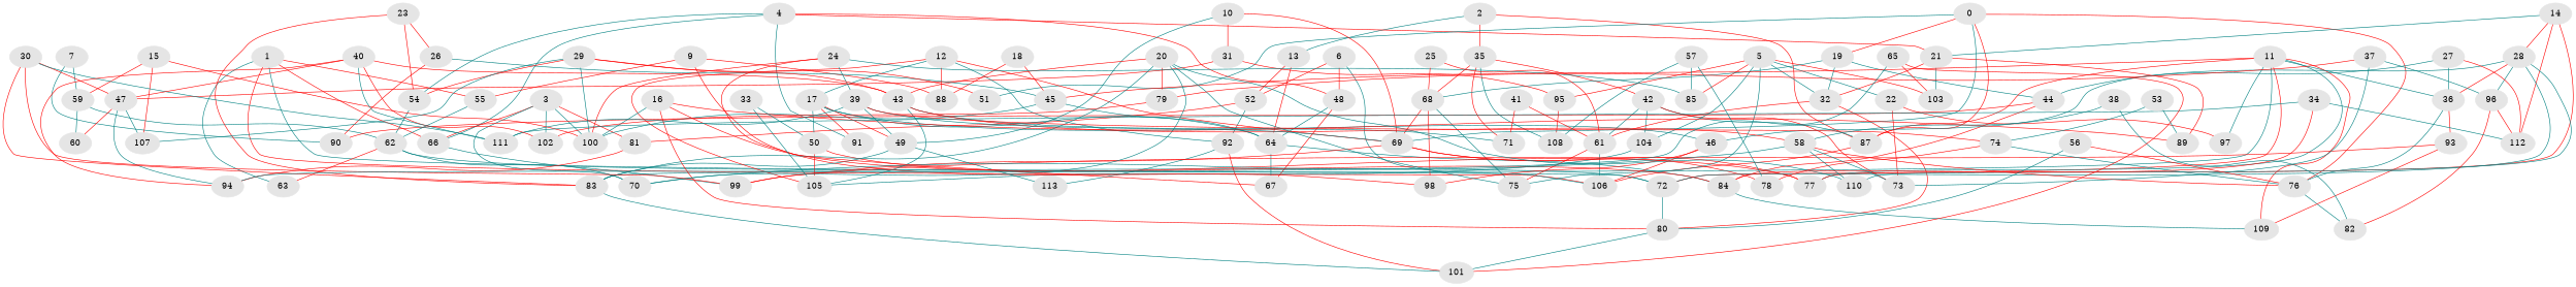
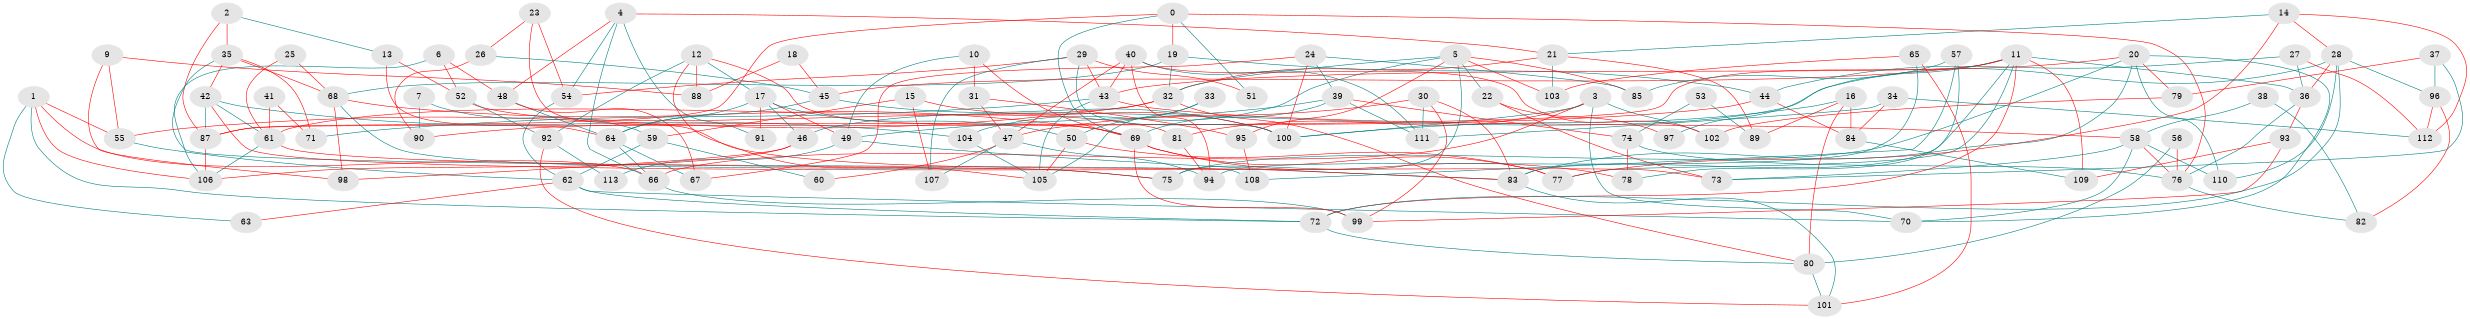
  graph {
    node [color=gray90 style=filled]
    edge [color=red]
    1
    55
    63
    66
    72
    106
    62
    99
    80
    2
    13
    35
    87
    52
    64
    68
    42
    71
    108
    3
    70
    81
    100
    102
    94
    4
    21
    48
    54
    91
    32
    103
    89
    67
    5
    22
    75
    85
    95
    104
    97
    73
    61
    105
    6
    92
    7
    59
    90
    60
    n51 [label=0]
    19
    51
    69
    76
    44
    77
    78
    82
    9
    88
    98
    10
    31
    49
    47
    83
    113
    11
    36
    45
    109
    93
    101
    12
    17
    46
    50
    84
    14
    28
    112
    110
    96
    15
    107
    16
    18
    20
    43
    79
    58
    23
    26
    24
    39
    111
    74
    25
    27
    29
    30
    33
    34
    37
    38
    40
    41
    53
    56
    57
    65
    1 -- 55
    1 -- 63 [color=teal]
    1 -- 66
    1 -- 72 [color=teal]
    1 -- 106
    55 -- 62 [color=teal]
    66 -- 99 [color=teal]
    72 -- 80 [color=teal]
    62 -- 63
    62 -- 72 [color=teal]
    62 -- 70 [color=teal]
    80 -- 101 [color=teal]
    2 -- 13 [color=teal]
    2 -- 35
    2 -- 87
    13 -- 52
    13 -- 64
    35 -- 68
    35 -- 42
    35 -- 71
    35 -- 108 [color=teal]
    87 -- 106
    52 -- 81
    52 -- 92 [color=teal]
    64 -- 67 [color=teal]
-   64 -- 84 [color=teal]
+   64 -- 66 [color=teal]
    68 -- 75 [color=teal]
    68 -- 69
    68 -- 98
    42 -- 87 [color=teal]
    42 -- 104 [color=teal]
    42 -- 73
    42 -- 61 [color=teal]
    3 -- 66
    3 -- 70 [color=teal]
    3 -- 81
    3 -- 100 [color=teal]
    3 -- 102 [color=teal]
    81 -- 94
    4 -- 66 [color=teal]
    4 -- 21
    4 -- 48
    4 -- 54 [color=teal]
    4 -- 91 [color=teal]
    21 -- 32
    21 -- 103 [color=teal]
    21 -- 89
    48 -- 64 [color=teal]
    48 -- 67
    54 -- 62 [color=teal]
+   32 -- 55
    32 -- 80
    32 -- 61
    5 -- 32 [color=teal]
    5 -- 103
    5 -- 22 [color=teal]
    5 -- 75 [color=teal]
    5 -- 85
    5 -- 95
    5 -- 104 [color=teal]
    22 -- 97
    22 -- 73
    95 -- 108
    104 -- 105 [color=teal]
    61 -- 106 [color=teal]
    61 -- 75
    6 -- 106 [color=teal]
    6 -- 52
    6 -- 48
    92 -- 113 [color=teal]
    92 -- 101
    7 -- 59 [color=teal]
    7 -- 90 [color=teal]
    59 -- 62 [color=teal]
    59 -- 60 [color=teal]
    n51 -- 87
    n51 -- 19
    n51 -- 51 [color=teal]
    n51 -- 69 [color=teal]
    n51 -- 76
    19 -- 68 [color=teal]
    19 -- 32 [color=teal]
    19 -- 44 [color=teal]
    69 -- 99
    69 -- 77
    69 -- 78
    76 -- 82 [color=teal]
    44 -- 90
    44 -- 84
    9 -- 55
    9 -- 88
    9 -- 98
    10 -- 69
    10 -- 31
    10 -- 49 [color=teal]
    31 -- 95
    31 -- 47
    49 -- 83 [color=teal]
    49 -- 113 [color=teal]
    47 -- 94 [color=teal]
    47 -- 60
    47 -- 107 [color=teal]
    83 -- 101 [color=teal]
    11 -- 72
    11 -- 87
    11 -- 97 [color=teal]
    11 -- 77 [color=teal]
    11 -- 83 [color=teal]
    11 -- 36 [color=teal]
    11 -- 45
    11 -- 109
    36 -- 76 [color=teal]
    36 -- 93
    45 -- 64 [color=teal]
    45 -- 100 [color=teal]
    93 -- 99
    93 -- 109
    12 -- 105
    12 -- 92 [color=teal]
    12 -- 69
    12 -- 88
    12 -- 17 [color=teal]
    17 -- 64 [color=teal]
    17 -- 91
    17 -- 49
    17 -- 46 [color=teal]
    17 -- 50 [color=teal]
    46 -- 106
    46 -- 98
    50 -- 105
    50 -- 77
    84 -- 109 [color=teal]
    14 -- 21 [color=teal]
    14 -- 77
    14 -- 28
    14 -- 112
    28 -- 72 [color=teal]
    28 -- 36
    28 -- 46 [color=teal]
    28 -- 110 [color=teal]
    28 -- 96 [color=teal]
    96 -- 82
    96 -- 112
    15 -- 100
    15 -- 59
    15 -- 107
    16 -- 80
    16 -- 100 [color=teal]
    16 -- 89
    16 -- 84
    18 -- 88
    18 -- 45
    20 -- 70 [color=teal]
    20 -- 75 [color=teal]
    20 -- 83 [color=teal]
    20 -- 110 [color=teal]
    20 -- 43
    20 -- 79
    43 -- 71 [color=teal]
    43 -- 105 [color=teal]
    43 -- 58
    79 -- 102
    58 -- 70 [color=teal]
    58 -- 73 [color=teal]
    58 -- 76
    58 -- 110 [color=teal]
    23 -- 54
    23 -- 83
    23 -- 26
    26 -- 90
    26 -- 45 [color=teal]
    24 -- 100
    24 -- 67
    24 -- 85 [color=teal]
    24 -- 39 [color=teal]
    39 -- 69 [color=teal]
    39 -- 49 [color=teal]
    39 -- 111 [color=teal]
    39 -- 74
    74 -- 76 [color=teal]
    74 -- 78
    25 -- 68
    25 -- 61
    27 -- 44 [color=teal]
    27 -- 36 [color=teal]
    27 -- 112
    29 -- 100 [color=teal]
    29 -- 54
    29 -- 51
    29 -- 107 [color=teal]
    29 -- 43
    30 -- 99
    30 -- 47
    30 -- 83
    30 -- 111 [color=teal]
    33 -- 105 [color=teal]
    33 -- 50 [color=teal]
    34 -- 84
    34 -- 112 [color=teal]
    34 -- 111 [color=teal]
    37 -- 73 [color=teal]
    37 -- 96 [color=teal]
    37 -- 79
    38 -- 82 [color=teal]
    38 -- 58 [color=teal]
    40 -- 102
    40 -- 94
    40 -- 47
    40 -- 43
    40 -- 111 [color=teal]
    41 -- 71
    41 -- 61
    53 -- 89 [color=teal]
    53 -- 74 [color=teal]
    56 -- 80 [color=teal]
    56 -- 76
    57 -- 108 [color=teal]
    57 -- 85 [color=teal]
    57 -- 78 [color=teal]
    65 -- 94 [color=teal]
    65 -- 103
    65 -- 101
  }
